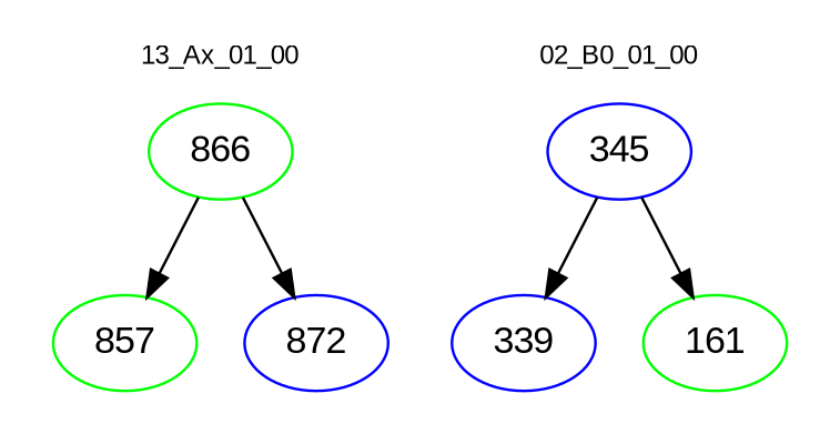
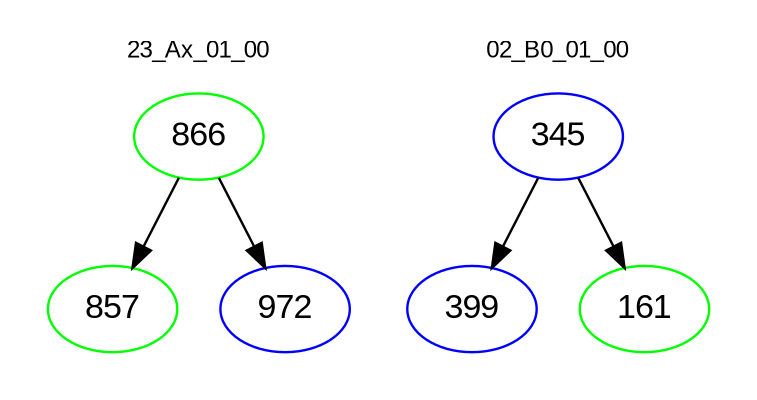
  digraph {
    fontname="Liberation Sans"
    node [color=green fontname="Liberation Sans"]
    edge [color=black fontname="Liberation Sans"]
    n1 [label=866]
    n2 [label=857]
-   n3 [color=blue label=872]
+   n3 [color=blue label=972]
    n4 [color=blue label=345]
-   n5 [color=blue label=339]
+   n5 [color=blue label=399]
    n6 [label=161]
    subgraph cluster_1 {
      color=white
      fontsize=10
-     label="13_Ax_01_00"
+     label="23_Ax_01_00"
      n1
      n2
      n3
    }
    subgraph cluster_2 {
      color=white
      fontsize=10
      label="02_B0_01_00"
      n4
      n5
      n6
    }
    n1 -> n2
    n1 -> n3
    n4 -> n5
    n4 -> n6
  }
